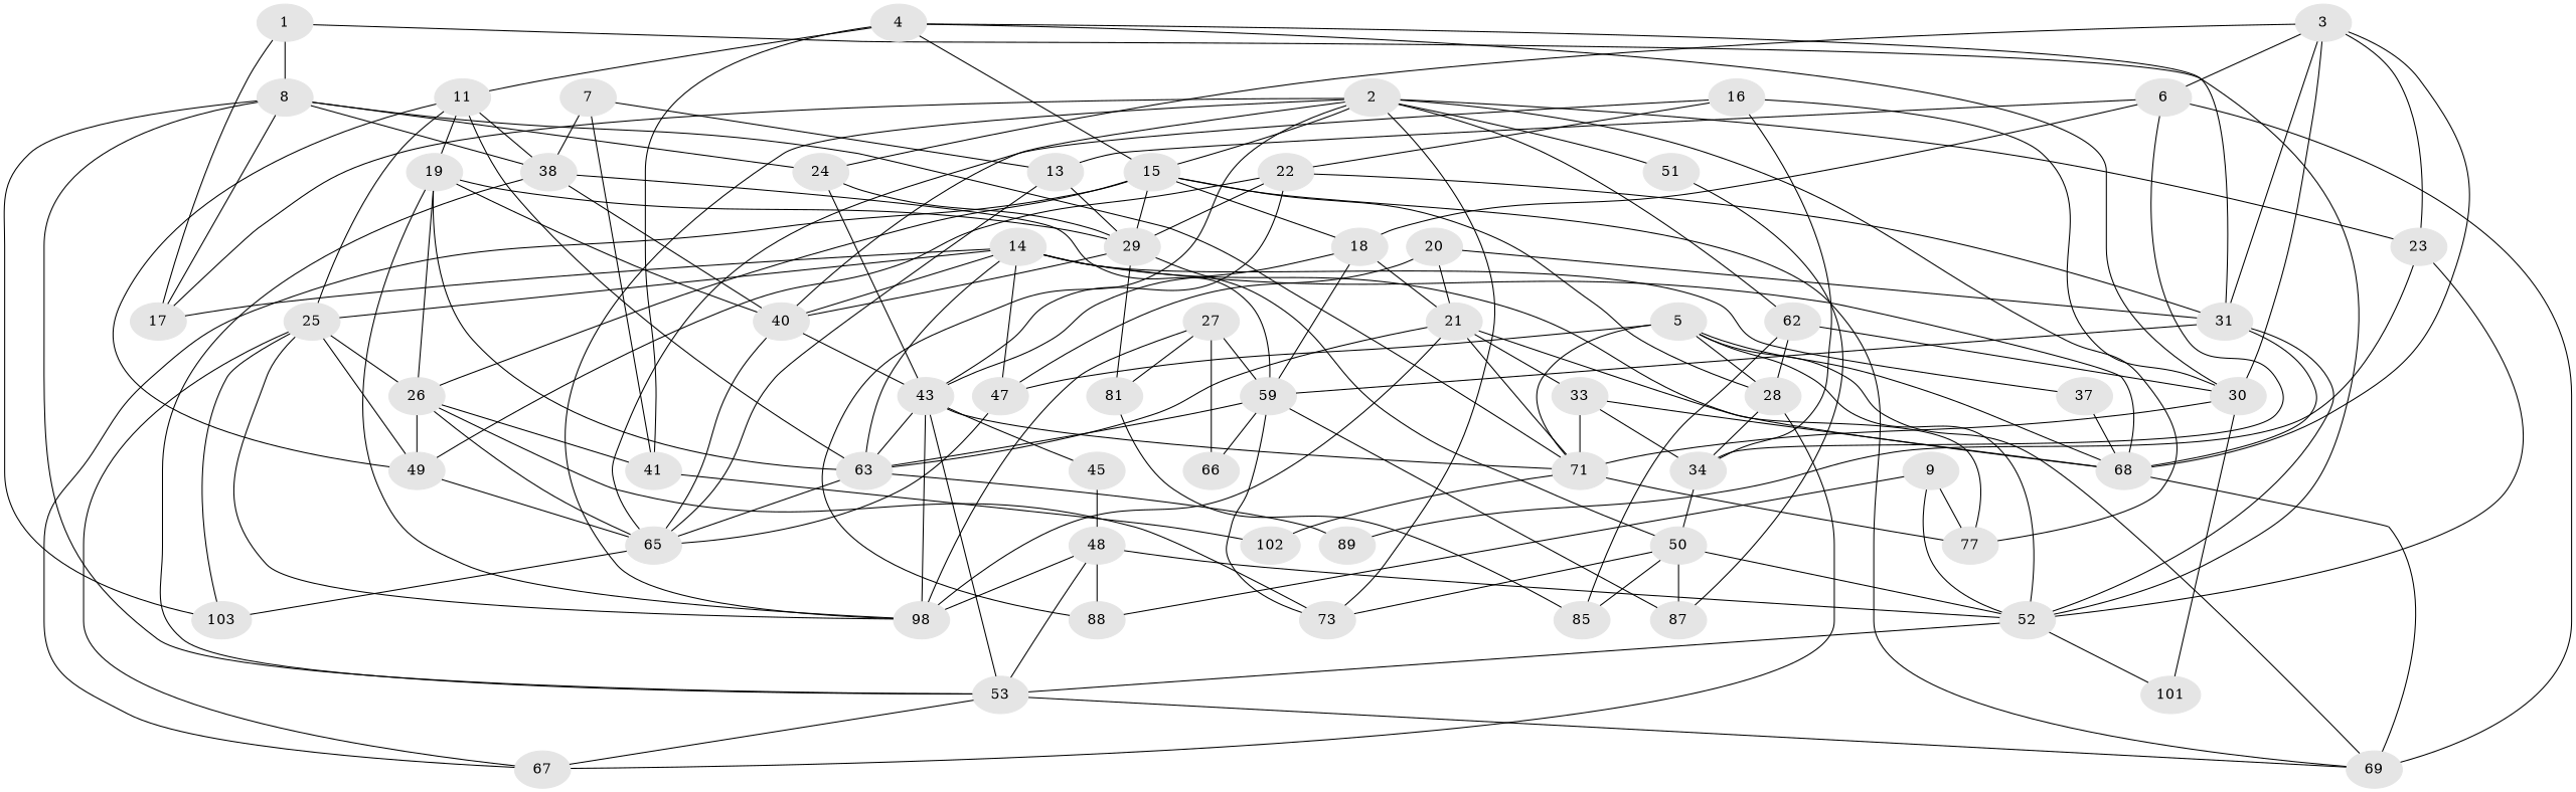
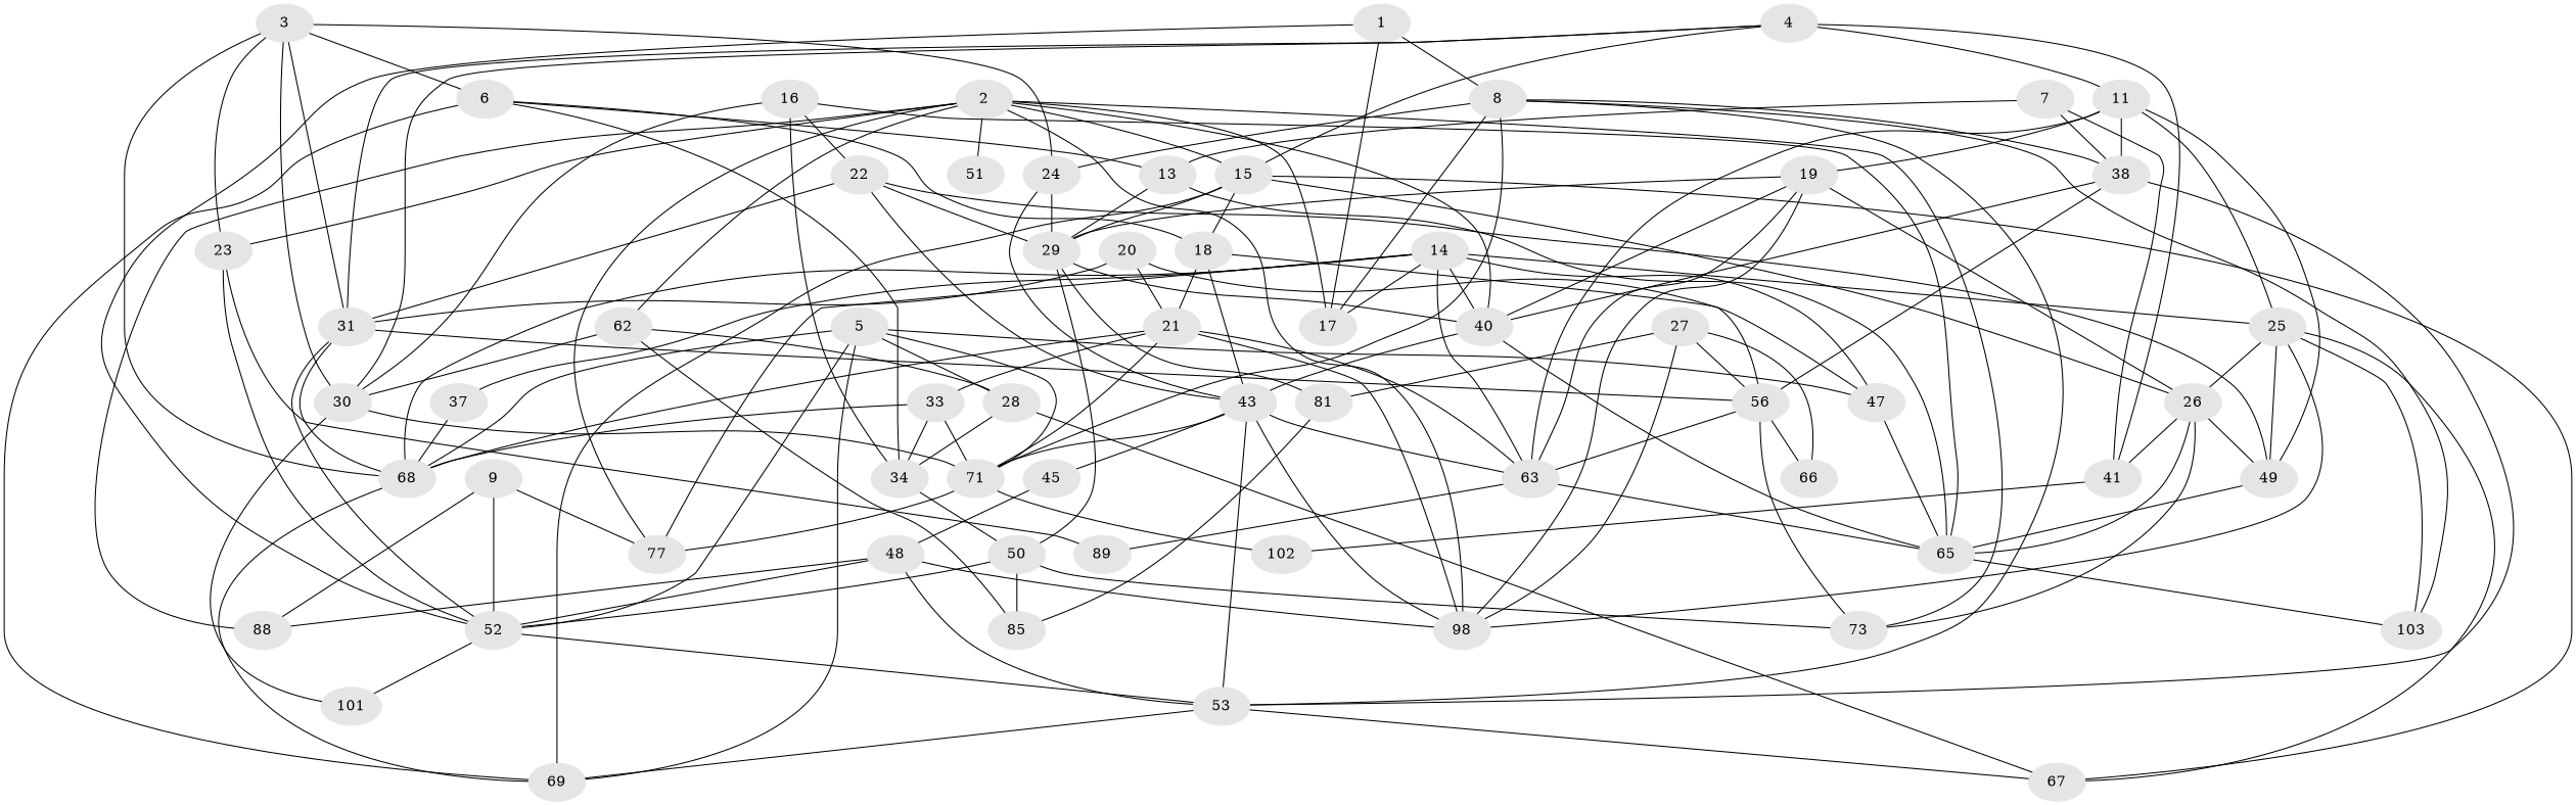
  graph {
    node [color=gray90 style=filled]
    1 [super="+10"]
    8 [super="+60"]
    17 [super="+35"]
    52 [super="+72"]
    24
    71 [super="+95"]
    38 [super="+39"]
    53
    103
    101
    2 [super="+46"]
    n12 [label=62]
    15 [super="+100"]
    23 [super="+54"]
    40 [super="+93"]
    51
    73
    77 [super="+94"]
    88
    98
    30 [super="+92"]
    28 [super="+91"]
    85
    69 [super="+97"]
    29 [super="+58"]
    18 [super="+84"]
    26 [super="+79"]
    67
    89
    65 [super="+76"]
    43 [super="+55"]
-   87
    3 [super="+70"]
    6 [super="+44"]
    31 [super="+42"]
    68 [super="+83"]
    13
    34
-   59 [super="+78"]
+   59 [super="+78" label=56]
    4 [super="+56"]
    11 [super="+80"]
    41 [super="+61"]
    19 [super="+75"]
    25 [super="+57"]
    49
    63 [super="+99"]
    102
    5 [super="+74"]
    47
    50 [super="+90"]
    7
    9 [super="+64"]
    81
    14 [super="+104"]
    37
    21 [super="+32"]
    22 [super="+36"]
    16
    33 [super="+62"]
    45
    66
    20 [super="+82"]
    27 [super="+86"]
    48 [super="+96"]
    1 -- 8
    1 -- 17
    1 -- 52
    8 -- 17
    8 -- 24
    8 -- 71
    8 -- 38
    8 -- 53
    8 -- 103
    52 -- 53
    52 -- 101
    24 -- 29
    24 -- 43
    71 -- 77
    71 -- 102
    38 -- 53
    38 -- 40
    38 -- 59
    53 -- 69
    53 -- 67
    2 -- 17
    2 -- n12
    2 -- 15
    2 -- 23
    2 -- 40
    2 -- 51
    2 -- 73
    2 -- 77
    2 -- 88
    2 -- 98
    n12 -- 30
    n12 -- 28
    n12 -- 85
-   15 -- 28
    15 -- 69
    15 -- 29
    15 -- 18
    15 -- 26
    15 -- 67
    23 -- 52
    23 -- 89
    40 -- 65
    40 -- 43
-   51 -- 87
    30 -- 71
    30 -- 101
    28 -- 67
    28 -- 34
    29 -- 40
    29 -- 50
    29 -- 81
    18 -- 43
    18 -- 59
    18 -- 21
    26 -- 73
    26 -- 65
    26 -- 41
    26 -- 49
    65 -- 103
    43 -- 71
    43 -- 53
    43 -- 98
    43 -- 63
    43 -- 45
    3 -- 24
    3 -- 23
    3 -- 30
    3 -- 6
    3 -- 31
    3 -- 68
    6 -- 69
    6 -- 18
    6 -- 13
    6 -- 34
    31 -- 52
    31 -- 68
    31 -- 59
    68 -- 69
    13 -- 29
    13 -- 65
    34 -- 50
    59 -- 73
-   59 -- 87
    59 -- 63
    59 -- 66
    4 -- 15
    4 -- 30
    4 -- 31
    4 -- 11
    4 -- 41 [weight=2]
    11 -- 38
    11 -- 19
    11 -- 25
    11 -- 49
    11 -- 63
    41 -- 102
    19 -- 40
    19 -- 98
    19 -- 29
    19 -- 26
    19 -- 63
    25 -- 103
    25 -- 98
    25 -- 26
    25 -- 67
    25 -- 49
    49 -- 65
    63 -- 89
    63 -- 65
    5 -- 52
    5 -- 71
    5 -- 28
    5 -- 69
    5 -- 68
    5 -- 47
    47 -- 65
    50 -- 52
    50 -- 73
    50 -- 85
-   50 -- 87
    7 -- 38
    7 -- 13
    7 -- 41
    9 -- 52
    9 -- 77
    9 -- 88
    81 -- 85
    14 -- 17
    14 -- 40
    14 -- 77
    14 -- 68
    14 -- 25
    14 -- 63
    14 -- 47
    14 -- 37
    37 -- 68
    21 -- 71
    21 -- 98
    21 -- 68
    21 -- 63
    21 -- 33
    22 -- 29
    22 -- 43
    22 -- 31
    22 -- 49
    16 -- 30
    16 -- 65
    16 -- 34
    16 -- 22
    33 -- 71
    33 -- 68
    33 -- 34
    45 -- 48
    20 -- 31
    20 -- 47
    20 -- 21
    27 -- 98
    27 -- 59
    27 -- 81
    27 -- 66
    48 -- 52
    48 -- 53
    48 -- 88
    48 -- 98
  }
